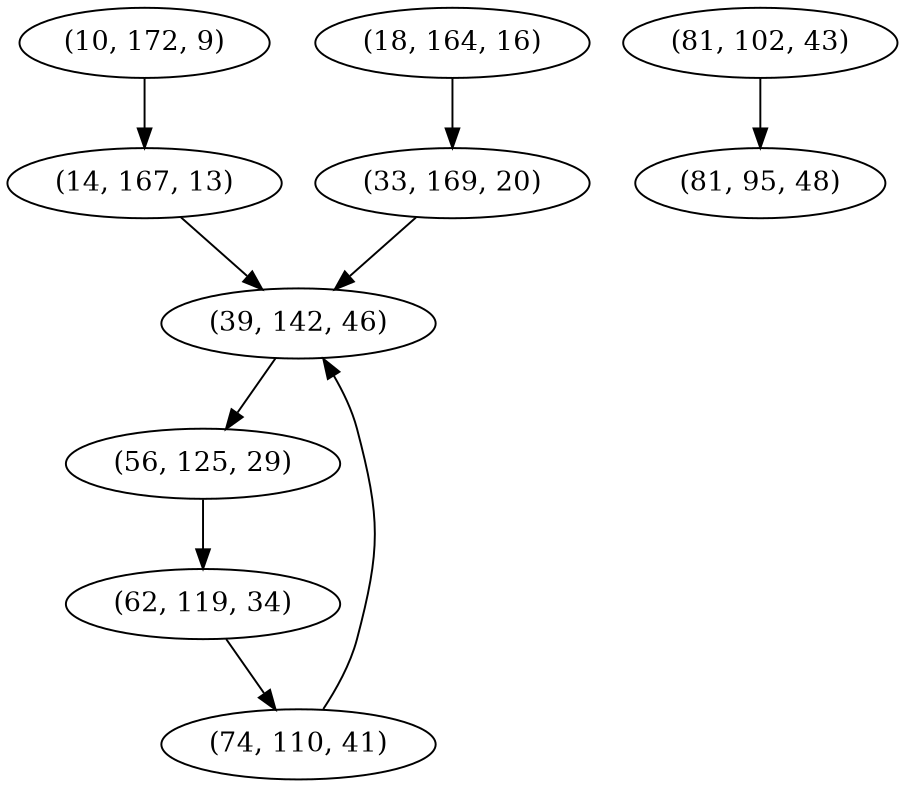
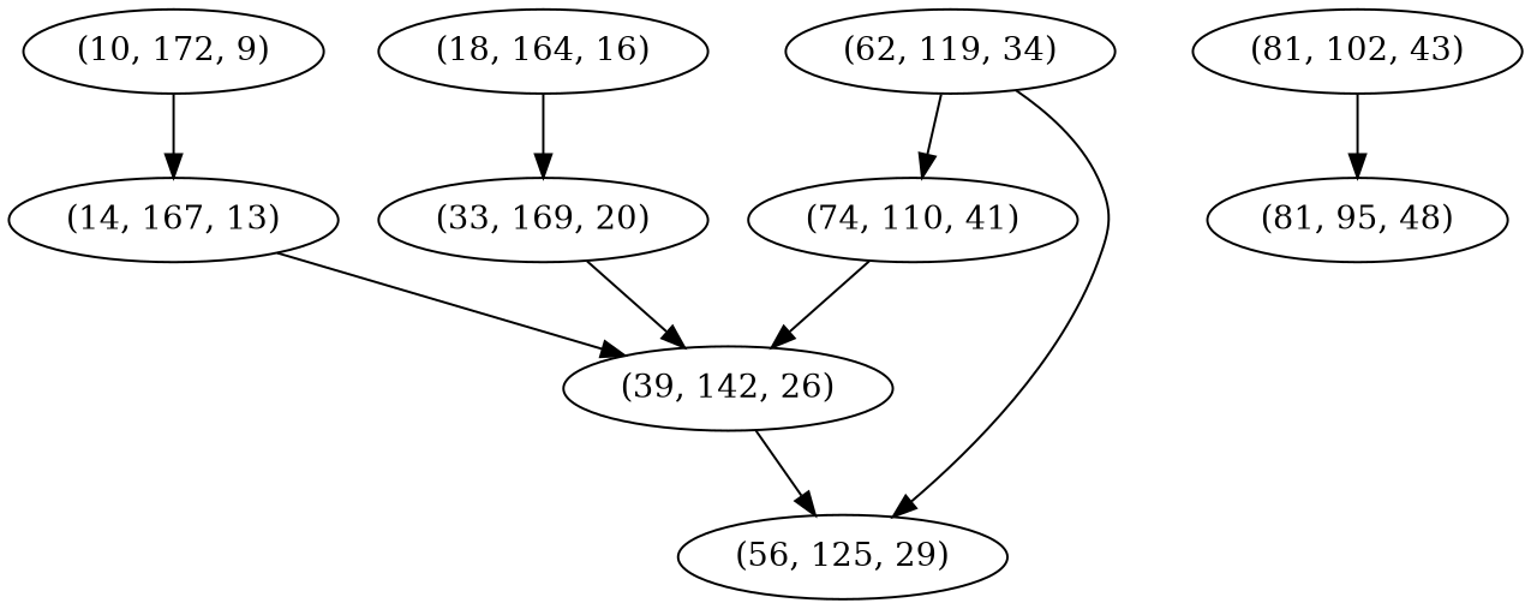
  digraph {
    "(10, 172, 9)"
    "(14, 167, 13)"
-   "(39, 142, 26)" [label="(39, 142, 46)"]
+   "(39, 142, 26)"
    n4 [label="(33, 169, 20)"]
    "(18, 164, 16)"
    "(56, 125, 29)"
    "(62, 119, 34)"
    "(74, 110, 41)"
    n9 [label="(81, 95, 48)"]
    "(81, 102, 43)"
    "(10, 172, 9)" -> "(14, 167, 13)"
    "(14, 167, 13)" -> "(39, 142, 26)"
    "(39, 142, 26)" -> "(56, 125, 29)"
    n4 -> "(39, 142, 26)"
    "(18, 164, 16)" -> n4
-   "(56, 125, 29)" -> "(62, 119, 34)"
+   "(62, 119, 34)" -> "(56, 125, 29)"
    "(62, 119, 34)" -> "(74, 110, 41)"
    "(74, 110, 41)" -> "(39, 142, 26)"
    "(81, 102, 43)" -> n9
  }
